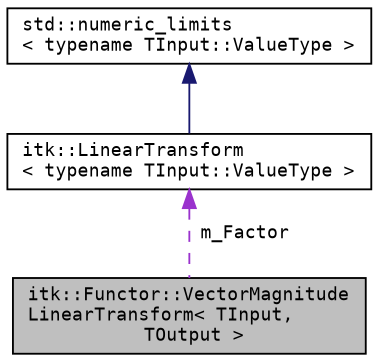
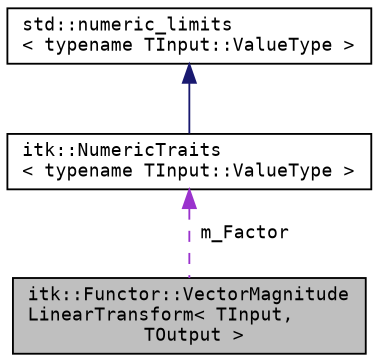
  digraph {
    fontname="DejaVu Sans Mono"
    node [color=black fillcolor=white fontname="DejaVu Sans Mono" fontsize=10 shape=record style=filled]
    edge [dir=back fontname="DejaVu Sans Mono" fontsize=10 labelfontname=Helvetica labelfontsize=10]
    n1 [fillcolor=grey75 fontcolor=black height=0.2 label="itk::Functor::VectorMagnitude\lLinearTransform\< TInput,\l TOutput \>" width=0.4]
-   n2 [height=0.2 label="itk::LinearTransform\l\< typename TInput::ValueType \>" width=0.4]
+   n2 [height=0.2 label="itk::NumericTraits\l\< typename TInput::ValueType \>" width=0.4]
    n3 [height=0.2 label="std::numeric_limits\l\< typename TInput::ValueType \>" width=0.4]
    n2 -> n1 [color=darkorchid3 label=" m_Factor" style=dashed]
    n3 -> n2 [color=midnightblue style=solid]
  }
